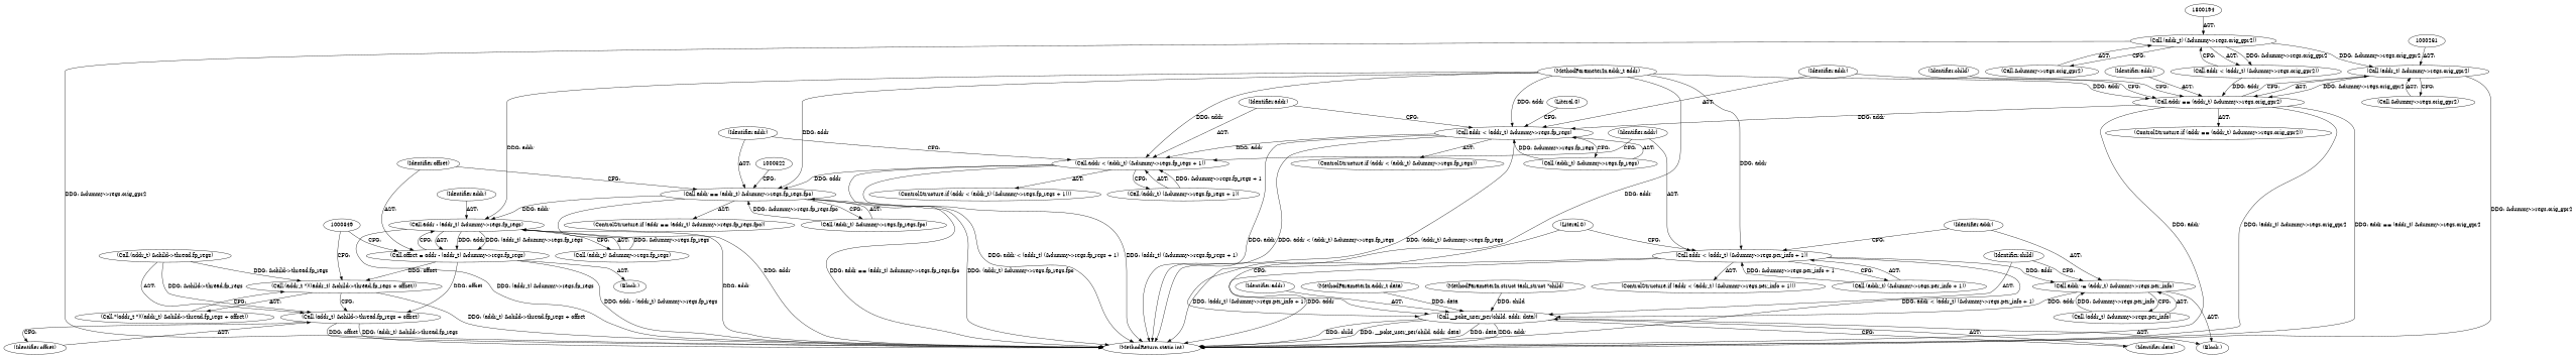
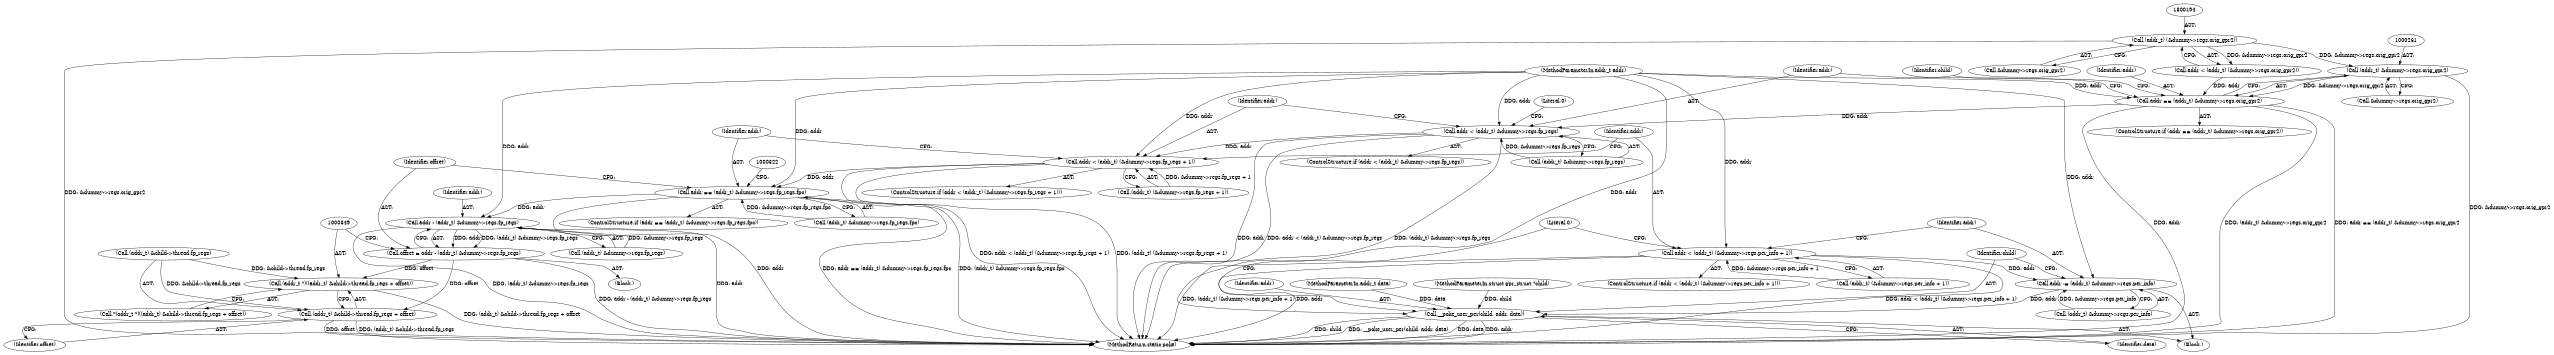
  digraph {
    n1 [label="(Call,(addr_t) &dummy->regs.orig_gpr2)"]
    n2 [label="(Call,addr == (addr_t) &dummy->regs.orig_gpr2)"]
    n3 [label="(Call,&dummy->regs.orig_gpr2)"]
-   n4 [label="(MethodReturn,static int)"]
+   n4 [label="(MethodReturn,static poke)"]
    n5 [label="(Call,addr < (addr_t) &dummy->regs.fp_regs)"]
    n6 [label="(ControlStructure,if (addr == (addr_t) &dummy->regs.orig_gpr2))"]
    n7 [label="(Call,(addr_t) (&dummy->regs.orig_gpr2))"]
    n8 [label="(Call,addr < (addr_t) (&dummy->regs.orig_gpr2))"]
    n9 [label="(Call,&dummy->regs.orig_gpr2)"]
    n10 [label="(Call,addr < (addr_t) (&dummy->regs.fp_regs + 1))"]
    n11 [label="(Call,(addr_t) &dummy->regs.fp_regs)"]
    n12 [label="(ControlStructure,if (addr < (addr_t) &dummy->regs.fp_regs))"]
    n13 [label="(Call,addr == (addr_t) &dummy->regs.fp_regs.fpc)"]
    n14 [label="(Call,(addr_t) (&dummy->regs.fp_regs + 1))"]
    n15 [label="(ControlStructure,if (addr < (addr_t) (&dummy->regs.fp_regs + 1)))"]
    n16 [label="(Call,addr - (addr_t) &dummy->regs.fp_regs)"]
    n17 [label="(ControlStructure,if (addr == (addr_t) &dummy->regs.fp_regs.fpc))"]
    n18 [label="(Call,(addr_t) &dummy->regs.fp_regs.fpc)"]
    n19 [label="(Call,addr < (addr_t) (&dummy->regs.per_info + 1))"]
    n20 [label="(Call,addr -= (addr_t) &dummy->regs.per_info)"]
    n21 [label="(ControlStructure,if (addr < (addr_t) (&dummy->regs.per_info + 1)))"]
    n22 [label="(Call,(addr_t) (&dummy->regs.per_info + 1))"]
    n23 [label="(Call,offset = addr - (addr_t) &dummy->regs.fp_regs)"]
    n24 [label="(Call,(addr_t) &dummy->regs.fp_regs)"]
    n25 [label="(Call,(addr_t *)((addr_t) &child->thread.fp_regs + offset))"]
    n26 [label="(Call,(addr_t) &child->thread.fp_regs + offset)"]
    n27 [label="(Block,)"]
    n28 [label="(Call,*(addr_t *)((addr_t) &child->thread.fp_regs + offset))"]
    n29 [label="(Identifier,offset)"]
    n30 [label="(Call,__poke_user_per(child, addr, data))"]
    n31 [label="(Block,)"]
    n32 [label="(Call,(addr_t) &dummy->regs.per_info)"]
    n33 [label="(Identifier,data)"]
    n34 [label="(Identifier,addr)"]
    n35 [label="(Identifier,child)"]
    n36 [label="(Identifier,addr)"]
    n37 [label="(Identifier,addr)"]
    n38 [label="(Identifier,offset)"]
    n39 [label="(MethodParameterIn,addr_t addr)"]
    n40 [label="(MethodParameterIn,addr_t data)"]
    n41 [label="(Identifier,addr)"]
-   n42 [label="(MethodParameterIn,struct task_struct *child)"]
+   n42 [label="(MethodParameterIn,struct gpr_struct *child)"]
    n43 [label="(Literal,0)"]
    n44 [label="(Literal,0)"]
    n45 [label="(Identifier,addr)"]
    n46 [label="(Identifier,addr)"]
    n47 [label="(Identifier,child)"]
    n48 [label="(Identifier,addr)"]
    n49 [label="(Call,(addr_t) &child->thread.fp_regs)"]
    n50 [label="(Identifier,addr)"]
    1000261
    n52 [label=1800194]
    1000322
    1000349
    n1 -> n2 [label="AST: "]
    n1 -> n2 [label="DDG: &dummy->regs.orig_gpr2"]
    n1 -> n3 [label="CFG: "]
    n1 -> n4 [label="DDG: &dummy->regs.orig_gpr2"]
    n2 -> n1 [label="CFG: "]
    n2 -> n4 [label="DDG: addr"]
    n2 -> n4 [label="DDG: (addr_t) &dummy->regs.orig_gpr2"]
    n2 -> n4 [label="DDG: addr == (addr_t) &dummy->regs.orig_gpr2"]
    n2 -> n5 [label="DDG: addr"]
    n2 -> n6 [label="AST: "]
    n3 -> n1 [label="AST: "]
    n5 -> n4 [label="DDG: addr"]
    n5 -> n4 [label="DDG: addr < (addr_t) &dummy->regs.fp_regs"]
    n5 -> n4 [label="DDG: (addr_t) &dummy->regs.fp_regs"]
    n5 -> n10 [label="DDG: addr"]
    n5 -> n11 [label="CFG: "]
    n5 -> n12 [label="AST: "]
    n7 -> n1 [label="DDG: &dummy->regs.orig_gpr2"]
    n7 -> n4 [label="DDG: &dummy->regs.orig_gpr2"]
    n7 -> n8 [label="AST: "]
    n7 -> n8 [label="DDG: &dummy->regs.orig_gpr2"]
    n7 -> n9 [label="CFG: "]
    n8 -> n2 [label="DDG: addr"]
    n8 -> n7 [label="CFG: "]
    n9 -> n7 [label="AST: "]
    n10 -> n4 [label="DDG: addr < (addr_t) (&dummy->regs.fp_regs + 1)"]
    n10 -> n4 [label="DDG: (addr_t) (&dummy->regs.fp_regs + 1)"]
    n10 -> n13 [label="DDG: addr"]
    n10 -> n14 [label="CFG: "]
    n10 -> n15 [label="AST: "]
    n11 -> n5 [label="AST: "]
    n11 -> n5 [label="DDG: &dummy->regs.fp_regs"]
    n13 -> n4 [label="DDG: addr"]
    n13 -> n4 [label="DDG: addr == (addr_t) &dummy->regs.fp_regs.fpc"]
    n13 -> n4 [label="DDG: (addr_t) &dummy->regs.fp_regs.fpc"]
    n13 -> n16 [label="DDG: addr"]
    n13 -> n17 [label="AST: "]
    n13 -> n18 [label="CFG: "]
    n14 -> n10 [label="AST: "]
    n14 -> n10 [label="DDG: &dummy->regs.fp_regs + 1"]
    n16 -> n4 [label="DDG: (addr_t) &dummy->regs.fp_regs"]
    n16 -> n4 [label="DDG: addr"]
    n16 -> n23 [label="AST: "]
    n16 -> n23 [label="DDG: addr"]
    n16 -> n23 [label="DDG: (addr_t) &dummy->regs.fp_regs"]
    n16 -> n24 [label="CFG: "]
    n18 -> n13 [label="AST: "]
    n18 -> n13 [label="DDG: &dummy->regs.fp_regs.fpc"]
    n19 -> n4 [label="DDG: (addr_t) (&dummy->regs.per_info + 1)"]
    n19 -> n4 [label="DDG: addr"]
    n19 -> n4 [label="DDG: addr < (addr_t) (&dummy->regs.per_info + 1)"]
    n19 -> n20 [label="DDG: addr"]
    n19 -> n21 [label="AST: "]
    n19 -> n22 [label="CFG: "]
    n20 -> n30 [label="DDG: addr"]
    n20 -> n31 [label="AST: "]
    n20 -> n32 [label="CFG: "]
    n22 -> n19 [label="AST: "]
    n22 -> n19 [label="DDG: &dummy->regs.per_info + 1"]
    n23 -> n4 [label="DDG: addr - (addr_t) &dummy->regs.fp_regs"]
    n23 -> n16 [label="CFG: "]
    n23 -> n25 [label="DDG: offset"]
    n23 -> n26 [label="DDG: offset"]
    n23 -> n27 [label="AST: "]
    n24 -> n16 [label="AST: "]
    n24 -> n16 [label="DDG: &dummy->regs.fp_regs"]
    n25 -> n4 [label="DDG: (addr_t) &child->thread.fp_regs + offset"]
    n25 -> n26 [label="CFG: "]
    n25 -> n28 [label="AST: "]
    n26 -> n4 [label="DDG: (addr_t) &child->thread.fp_regs"]
    n26 -> n4 [label="DDG: offset"]
+   n26 -> n25 [label="AST: "]
    n26 -> n29 [label="CFG: "]
    n28 -> n25 [label="CFG: "]
    n29 -> n26 [label="AST: "]
    n30 -> n4 [label="DDG: data"]
    n30 -> n4 [label="DDG: addr"]
    n30 -> n4 [label="DDG: child"]
    n30 -> n4 [label="DDG: __poke_user_per(child, addr, data)"]
    n30 -> n31 [label="AST: "]
    n30 -> n33 [label="CFG: "]
    n32 -> n20 [label="AST: "]
    n32 -> n20 [label="DDG: &dummy->regs.per_info"]
    n33 -> n30 [label="AST: "]
    n34 -> n2 [label="CFG: "]
    n34 -> n5 [label="AST: "]
    n35 -> n20 [label="CFG: "]
    n35 -> n30 [label="AST: "]
    n36 -> n30 [label="AST: "]
    n37 -> n10 [label="CFG: "]
    n37 -> n13 [label="AST: "]
    n38 -> n13 [label="CFG: "]
    n38 -> n23 [label="AST: "]
    n39 -> n2 [label="DDG: addr"]
    n39 -> n5 [label="DDG: addr"]
    n39 -> n10 [label="DDG: addr"]
    n39 -> n13 [label="DDG: addr"]
    n39 -> n16 [label="DDG: addr"]
    n39 -> n19 [label="DDG: addr"]
+   n39 -> n20 [label="DDG: addr"]
    n39 -> n30 [label="DDG: addr"]
    n40 -> n30 [label="DDG: data"]
    n41 -> n16 [label="AST: "]
    n42 -> n30 [label="DDG: child"]
    n43 -> n5 [label="CFG: "]
    n44 -> n19 [label="CFG: "]
    n44 -> n30 [label="CFG: "]
    n45 -> n5 [label="CFG: "]
    n45 -> n10 [label="AST: "]
    n46 -> n19 [label="CFG: "]
    n46 -> n20 [label="AST: "]
    n47 -> n2 [label="CFG: "]
    n48 -> n2 [label="AST: "]
    n49 -> n25 [label="DDG: &child->thread.fp_regs"]
    n49 -> n26 [label="AST: "]
    n49 -> n26 [label="DDG: &child->thread.fp_regs"]
    n50 -> n10 [label="CFG: "]
    n50 -> n19 [label="AST: "]
    1000261 -> n1 [label="AST: "]
    n52 -> n7 [label="AST: "]
    1000322 -> n13 [label="CFG: "]
    1000349 -> n23 [label="CFG: "]
-   1000349 -> n25 [label="CFG: "]
+   1000349 -> n25 [label="AST: "]
  }
